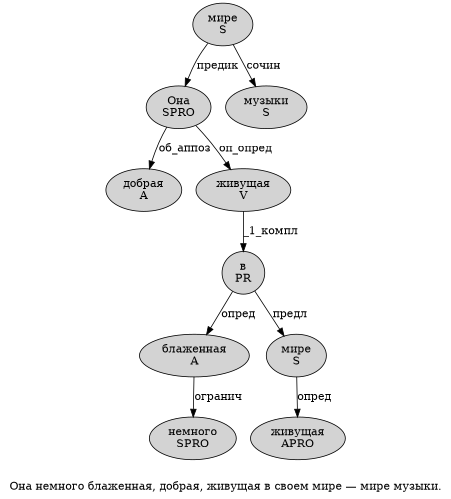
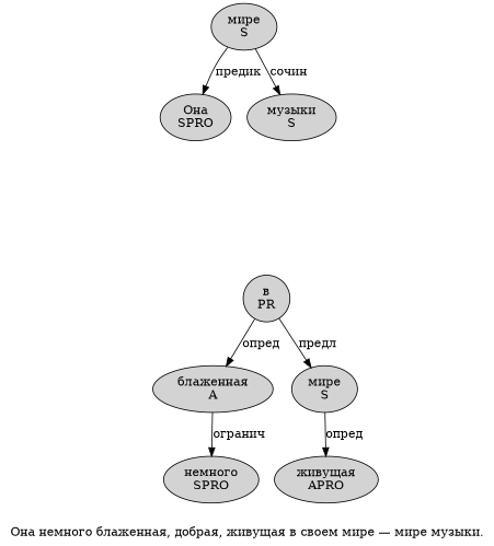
  digraph {
    label="Она немного блаженная, добрая, живущая в своем мире — мире музыки."
    node [fillcolor=lightgray penwidth=1 shape=ellipse style=filled]
    n1 [label="Она\nSPRO"]
-   n2 [label="добрая\nA"]
-   n3 [label="живущая\nV"]
    n4 [label="в\nPR"]
    n5 [label="немного\nSPRO"]
    n6 [label="блаженная\nA"]
    n7 [label="мире\nS"]
    n8 [label="живущая\nAPRO"]
    n9 [label="мире\nS"]
    n10 [label="музыки\nS"]
-   n1 -> n2 [label="об_аппоз"]
-   n1 -> n3 [label="оп_опред"]
-   n3 -> n4 [label="_1_компл"]
    n4 -> n6 [label="опред"]
    n4 -> n7 [label="предл"]
    n6 -> n5 [label="огранич"]
    n7 -> n8 [label="опред"]
    n9 -> n1 [label="предик"]
    n9 -> n10 [label="сочин"]
  }
